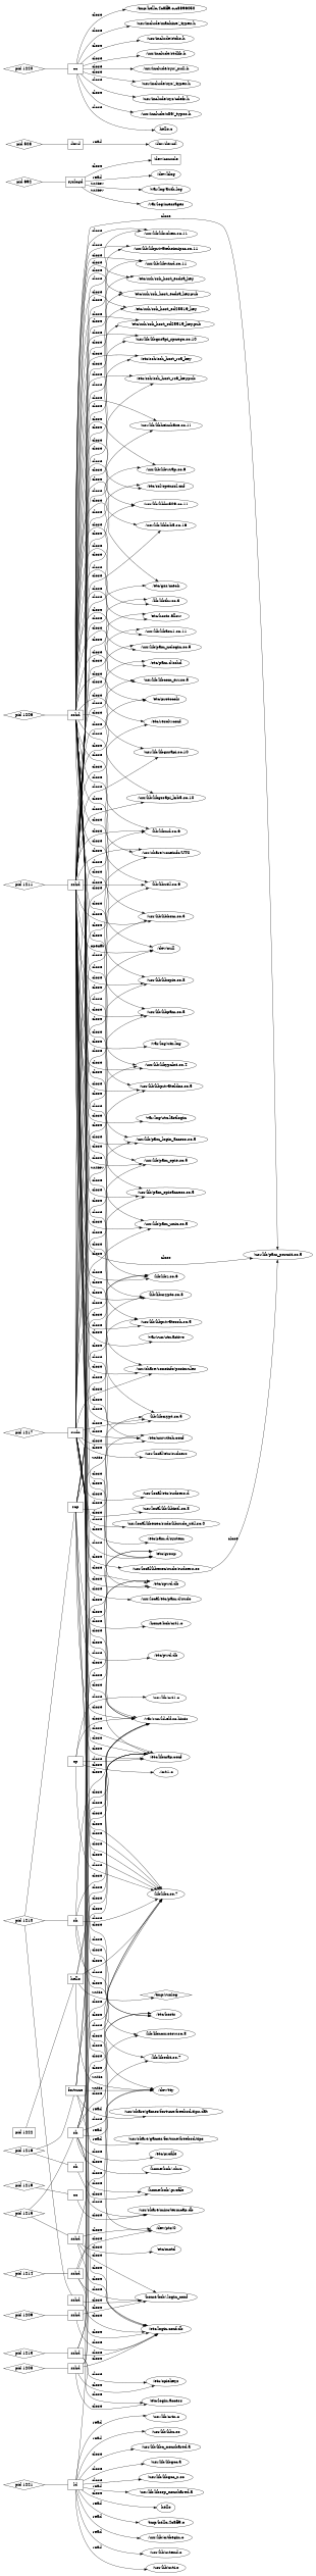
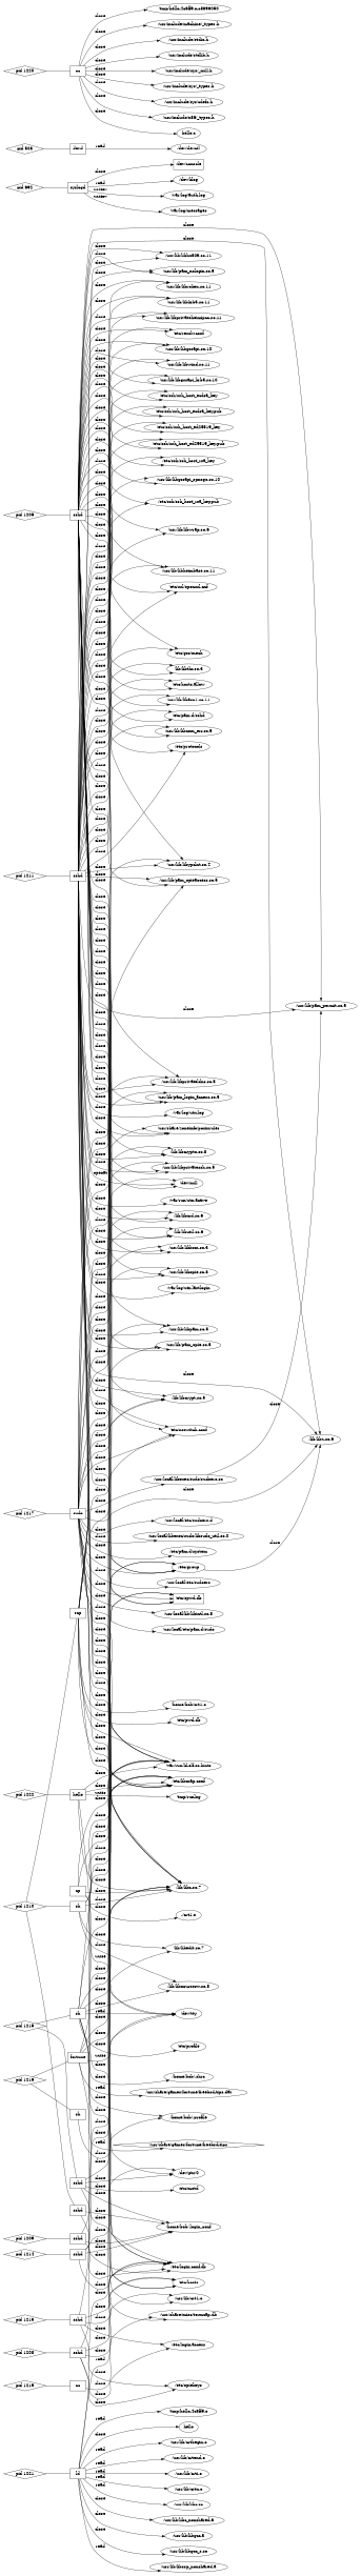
  strict digraph {
    rankdir=LR
    n1 [label="./crt1.o"]
    n2 [label="/dev/console" shape=box]
    n3 [label="/dev/devctl"]
    n4 [label="/dev/klog"]
    n5 [label="/dev/null"]
    n6 [label="/dev/pts/0"]
    n7 [label="/dev/tty"]
    n8 [label="/etc/group"]
    n9 [label="/etc/gss/mech"]
    n10 [label="/etc/hosts"]
    n11 [label="/etc/hosts.allow"]
    n12 [label="/etc/libmap.conf"]
    n13 [label="/etc/login.access"]
    n14 [label="/etc/login.conf.db"]
    n15 [label="/etc/motd"]
    n16 [label="/etc/nsswitch.conf"]
    n17 [label="/etc/opiekeys"]
    n18 [label="/etc/pam.d/sshd"]
    n19 [label="/etc/pam.d/system"]
    n20 [label="/etc/profile"]
    n21 [label="/etc/protocols"]
    n22 [label="/etc/pwd.db"]
    n23 [label="/etc/resolv.conf"]
-   n24 [label="/etc/spwd.db"]
+   n24 [label="/etc/spwd.db" shape=box]
    n25 [label="/etc/ssh/ssh_host_ecdsa_key"]
    n26 [label="/etc/ssh/ssh_host_ecdsa_key.pub"]
    n27 [label="/etc/ssh/ssh_host_ed25519_key"]
    n28 [label="/etc/ssh/ssh_host_ed25519_key.pub"]
    n29 [label="/etc/ssh/ssh_host_rsa_key"]
    n30 [label="/etc/ssh/ssh_host_rsa_key.pub"]
    n31 [label="/etc/ssl/openssl.cnf"]
    n32 [label="/home/bob/.login_conf"]
    n33 [label="/home/bob/.profile"]
    n34 [label="/home/bob/.shrc"]
    n35 [label="/home/bob/crt1.o"]
    n36 [label="/lib/libc.so.7"]
    n37 [label="/lib/libcrypt.so.5"]
    n38 [label="/lib/libcrypto.so.8"]
    n39 [label="/lib/libedit.so.7"]
    n40 [label="/lib/libmd.so.6"]
    n41 [label="/lib/libncursesw.so.8"]
    n42 [label="/lib/libthr.so.3"]
    n43 [label="/lib/libutil.so.9"]
    n44 [label="/lib/libz.so.6"]
    n45 [label="/tmp/hello-4c8ff9.o"]
    n46 [label="/tmp/hello-4c8ff9.o-c8896050"]
-   n47 [label="/tmp/runlog" shape=diamond]
+   n47 [label="/tmp/runlog"]
    n48 [label="/usr/include/machine/_types.h"]
    n49 [label="/usr/include/stdio.h"]
    n50 [label="/usr/include/stdlib.h"]
    n51 [label="/usr/include/sys/_null.h"]
    n52 [label="/usr/include/sys/_types.h"]
    n53 [label="/usr/include/sys/cdefs.h"]
    n54 [label="/usr/include/x86/_types.h"]
    n55 [label="/usr/lib/crt1.o"]
    n56 [label="/usr/lib/crtbegin.o"]
    n57 [label="/usr/lib/crtend.o"]
    n58 [label="/usr/lib/crti.o"]
    n59 [label="/usr/lib/crtn.o"]
    n60 [label="/usr/lib/libasn1.so.11"]
    n61 [label="/usr/lib/libbsm.so.3"]
    n62 [label="/usr/lib/libc.so"]
    n63 [label="/usr/lib/libc_nonshared.a"]
    n64 [label="/usr/lib/libcom_err.so.5"]
    n65 [label="/usr/lib/libgcc.a"]
    n66 [label="/usr/lib/libgcc_s.so"]
    n67 [label="/usr/lib/libgssapi.so.10"]
    n68 [label="/usr/lib/libgssapi_krb5.so.10"]
    n69 [label="/usr/lib/libgssapi_spnego.so.10"]
    n70 [label="/usr/lib/libheimbase.so.11"]
    n71 [label="/usr/lib/libhx509.so.11"]
-   n72 [label="/usr/lib/libkrb5.so.16"]
+   n72 [label="/usr/lib/libkrb5.so.11"]
    n73 [label="/usr/lib/libopie.so.8"]
    n74 [label="/usr/lib/libpam.so.5"]
    n75 [label="/usr/lib/libprivateheimipcc.so.11"]
    n76 [label="/usr/lib/libprivateldns.so.5"]
    n77 [label="/usr/lib/libprivatessh.so.5"]
    n78 [label="/usr/lib/libroken.so.11"]
    n79 [label="/usr/lib/libssp_nonshared.a"]
    n80 [label="/usr/lib/libwind.so.11"]
    n81 [label="/usr/lib/libwrap.so.6"]
    n82 [label="/usr/lib/libypclnt.so.4"]
    n83 [label="/usr/lib/pam_login_access.so.5"]
    n84 [label="/usr/lib/pam_nologin.so.5"]
    n85 [label="/usr/lib/pam_opie.so.5"]
    n86 [label="/usr/lib/pam_opieaccess.so.5"]
    n87 [label="/usr/lib/pam_permit.so.5"]
-   n88 [label="/usr/lib/pam_unix.so.5"]
    n89 [label="/usr/local/etc/pam.d/sudo"]
    n90 [label="/usr/local/etc/sudoers"]
    n91 [label="/usr/local/etc/sudoers.d"]
    n92 [label="/usr/local/lib/libintl.so.8"]
    n93 [label="/usr/local/libexec/sudo/libsudo_util.so.0"]
    n94 [label="/usr/local/libexec/sudo/sudoers.so"]
-   n95 [label="/usr/share/games/fortune/freebsd-tips"]
+   n95 [label="/usr/share/games/fortune/freebsd-tips" shape=diamond]
    n96 [label="/usr/share/games/fortune/freebsd-tips.dat"]
    n97 [label="/usr/share/misc/termcap.db"]
-   n98 [label="/usr/share/zoneinfo/UTC"]
    n99 [label="/usr/share/zoneinfo/posixrules"]
    n100 [label="/var/log/auth.log"]
    n101 [label="/var/log/messages"]
    n102 [label="/var/log/utx.lastlogin"]
    n103 [label="/var/log/utx.log"]
    n104 [label="/var/run/ld-elf.so.hints"]
    n105 [label="/var/run/utx.active"]
    n106 [label=hello]
    n107 [label="hello.c"]
    n108 [label="pid 1206" shape=diamond]
    n109 [label=sshd shape=box]
    n110 [label="pid 692" shape=diamond]
    n111 [label=syslogd shape=box]
    n112 [label="pid 1208" shape=diamond]
    n113 [label=sshd shape=box]
    n114 [label="pid 1209" shape=diamond]
    n115 [label=sshd shape=box]
    n116 [label="pid 1210" shape=diamond]
    n117 [label=sshd shape=box]
    n118 [label=sh shape=box]
    n119 [label=scp shape=box]
    n120 [label="pid 1211" shape=diamond]
    n121 [label=sshd shape=box]
    n122 [label="pid 1213" shape=diamond]
    n123 [label=sshd shape=box]
    n124 [label="pid 1214" shape=diamond]
    n125 [label=sshd shape=box]
    n126 [label="pid 508" shape=diamond]
    n127 [label=devd shape=box]
    n128 [label="pid 1215" shape=diamond]
    n129 [label=sshd shape=box]
    n130 [label=sh shape=box]
    n131 [label="pid 1216" shape=diamond]
    n132 [label=sh shape=box]
    n133 [label=fortune shape=box]
    n134 [label="pid 1217" shape=diamond]
    n135 [label=sudo shape=box]
    n136 [label=cp shape=box]
    n137 [label="pid 1219" shape=diamond]
    n138 [label=cc shape=box]
    n139 [label="pid 1220" shape=diamond]
    n140 [label=cc shape=box]
    n141 [label="pid 1221" shape=diamond]
    n142 [label=ld shape=box]
-   n143 [label="pid 1222" shape=box]
+   n143 [label="pid 1222" shape=diamond]
    n144 [label=hello shape=box]
    n94 -> n87 [label=close]
    n108 -> n109 [dir=none minlen=2]
    n109 -> n5 [label=close]
    n109 -> n8 [label=close]
    n109 -> n9 [label=close]
    n109 -> n10 [label=close]
    n109 -> n11 [label=close]
    n109 -> n12 [label=close]
    n109 -> n14 [label=close]
    n109 -> n16 [label=close]
    n109 -> n18 [label=close]
    n109 -> n21 [label=close]
    n109 -> n23 [label=close]
    n109 -> n24 [label=close]
    n109 -> n25 [label=close]
    n109 -> n26 [label=close]
    n109 -> n27 [label=close]
    n109 -> n28 [label=close]
    n109 -> n29 [label=close]
    n109 -> n30 [label=close]
    n109 -> n31 [label=close]
    n109 -> n36 [label=close]
    n109 -> n37 [label=close]
    n109 -> n38 [label=close]
    n109 -> n40 [label=close]
    n109 -> n42 [label=close]
    n109 -> n43 [label=close]
    n109 -> n44 [label=close]
    n109 -> n60 [label=close]
    n109 -> n61 [label=close]
    n109 -> n64 [label=close]
    n109 -> n67 [label=close]
    n109 -> n68 [label=close]
    n109 -> n69 [label=close]
    n109 -> n70 [label=close]
    n109 -> n71 [label=close]
    n109 -> n72 [label=close]
    n109 -> n73 [label=close]
    n109 -> n74 [label=close]
    n109 -> n75 [label=close]
    n109 -> n76 [label=close]
    n109 -> n77 [label=close]
    n109 -> n78 [label=close]
    n109 -> n80 [label=close]
    n109 -> n81 [label=close]
    n109 -> n82 [label=close]
    n109 -> n83 [label=close]
    n109 -> n84 [label=close]
    n109 -> n85 [label=close]
    n109 -> n86 [label=close]
    n109 -> n87 [label=close]
-   n109 -> n88 [label=close]
-   n109 -> n98 [label=close]
    n109 -> n99 [label=close]
    n109 -> n104 [label=close]
    n110 -> n111 [dir=none minlen=2]
    n111 -> n2 [label=close]
    n111 -> n4 [label=read]
    n111 -> n100 [label=writev]
    n111 -> n101 [label=writev]
    n112 -> n113 [dir=none minlen=2]
    n113 -> n10 [label=close]
    n113 -> n13 [label=close]
    n113 -> n14 [label=close]
    n113 -> n17 [label=close]
    n113 -> n24 [label=close]
    n114 -> n115 [dir=none minlen=2]
    n115 -> n8 [label=close]
    n115 -> n14 [label=close]
    n115 -> n32 [label=close]
    n116 -> n117 [dir=none minlen=2]
    n116 -> n118 [dir=none minlen=2]
    n116 -> n119 [dir=none minlen=2]
    n117 -> n14 [label=close]
    n117 -> n32 [label=close]
    n118 -> n12 [label=close]
    n118 -> n36 [label=close]
    n118 -> n39 [label=close]
    n118 -> n41 [label=close]
    n118 -> n104 [label=close]
    n119 -> n5 [label=close]
    n119 -> n12 [label=close]
    n119 -> n16 [label=close]
    n119 -> n22 [label=close]
    n119 -> n35 [label=close]
    n119 -> n36 [label=close]
-   n119 -> n37 [label=write]
+   n119 -> n37 [label=close]
    n119 -> n38 [label=close]
-   n119 -> n44 [label=close]
+   n8 -> n44 [label=close]
    n119 -> n76 [label=close]
    n119 -> n77 [label=close]
    n119 -> n104 [label=close]
    n120 -> n121 [dir=none minlen=2]
    n121 -> n5 [label=openat]
    n121 -> n6 [label=close]
    n121 -> n8 [label=close]
    n121 -> n9 [label=close]
    n121 -> n10 [label=close]
    n121 -> n11 [label=close]
    n121 -> n12 [label=close]
    n121 -> n14 [label=close]
    n121 -> n16 [label=close]
    n121 -> n18 [label=close]
    n121 -> n21 [label=close]
    n121 -> n23 [label=close]
    n121 -> n24 [label=close]
    n121 -> n25 [label=close]
    n121 -> n26 [label=close]
    n121 -> n27 [label=close]
    n121 -> n28 [label=close]
    n121 -> n29 [label=close]
    n121 -> n30 [label=close]
    n121 -> n31 [label=close]
    n121 -> n36 [label=close]
    n121 -> n37 [label=close]
    n121 -> n38 [label=close]
    n121 -> n40 [label=close]
    n121 -> n42 [label=close]
    n121 -> n43 [label=close]
    n121 -> n44 [label=close]
    n121 -> n60 [label=close]
    n121 -> n61 [label=close]
    n121 -> n64 [label=close]
    n121 -> n67 [label=close]
    n121 -> n68 [label=close]
    n121 -> n69 [label=close]
    n121 -> n70 [label=close]
    n121 -> n71 [label=close]
    n121 -> n72 [label=close]
    n121 -> n73 [label=close]
    n121 -> n74 [label=close]
    n121 -> n75 [label=close]
    n121 -> n76 [label=close]
    n121 -> n77 [label=close]
    n121 -> n78 [label=close]
    n121 -> n80 [label=close]
    n121 -> n81 [label=close]
    n121 -> n82 [label=close]
    n121 -> n83 [label=close]
    n121 -> n84 [label=close]
    n121 -> n85 [label=close]
    n121 -> n86 [label=close]
    n121 -> n87 [label=close]
-   n121 -> n88 [label=close]
-   n121 -> n98 [label=close]
    n121 -> n99 [label=close]
    n121 -> n102 [label=close]
    n121 -> n103 [label=close]
    n121 -> n104 [label=close]
    n121 -> n105 [label=close]
    n122 -> n123 [dir=none minlen=2]
    n123 -> n10 [label=close]
    n123 -> n13 [label=close]
    n123 -> n14 [label=close]
    n123 -> n17 [label=close]
    n123 -> n24 [label=close]
    n124 -> n125 [dir=none minlen=2]
    n125 -> n6 [label=close]
    n125 -> n8 [label=close]
    n125 -> n14 [label=close]
    n125 -> n32 [label=close]
    n126 -> n127 [dir=none minlen=2]
    n127 -> n3 [label=read]
    n128 -> n129 [dir=none minlen=2]
    n128 -> n130 [dir=none minlen=2]
    n129 -> n6 [label=close]
    n129 -> n7 [label=close]
    n129 -> n14 [label=close]
    n129 -> n15 [label=close]
    n129 -> n32 [label=close]
    n130 -> n7 [label=read]
    n130 -> n12 [label=close]
    n130 -> n20 [label=close]
    n130 -> n33 [label=close]
    n130 -> n34 [label=close]
    n130 -> n36 [label=close]
    n130 -> n39 [label=close]
    n130 -> n41 [label=close]
    n130 -> n97 [label=close]
    n130 -> n104 [label=close]
    n131 -> n132 [dir=none minlen=2]
    n131 -> n133 [dir=none minlen=2]
    n132 -> n33 [label=close]
    n133 -> n7 [label=write]
    n133 -> n12 [label=close]
    n133 -> n36 [label=close]
    n133 -> n95 [label=read]
    n133 -> n96 [label=read]
    n133 -> n104 [label=close]
    n134 -> n135 [dir=none minlen=2]
    n135 -> n7 [label=close]
    n135 -> n8 [label=close]
    n135 -> n12 [label=close]
    n135 -> n16 [label=close]
    n135 -> n19 [label=close]
    n135 -> n24 [label=close]
    n135 -> n36 [label=close]
    n135 -> n37 [label=close]
    n135 -> n40 [label=close]
    n135 -> n43 [label=close]
    n135 -> n44 [label=close]
    n135 -> n61 [label=close]
    n135 -> n73 [label=close]
    n135 -> n74 [label=close]
    n135 -> n82 [label=close]
-   n135 -> n83 [label=writev]
+   n135 -> n83 [label=close]
    n135 -> n85 [label=close]
    n135 -> n86 [label=close]
-   n135 -> n88 [label=close]
    n135 -> n89 [label=close]
    n135 -> n90 [label=close]
    n135 -> n91 [label=close]
    n135 -> n92 [label=close]
    n135 -> n93 [label=close]
    n135 -> n94 [label=close]
-   n135 -> n98 [label=close]
    n135 -> n99 [label=close]
    n135 -> n104 [label=close]
    n136 -> n1 [label=close]
    n136 -> n12 [label=close]
    n136 -> n36 [label=close]
    n136 -> n55 [label=close]
    n136 -> n104 [label=close]
    n137 -> n138 [dir=none minlen=2]
    n138 -> n97 [label=close]
    n139 -> n140 [dir=none minlen=2]
    n140 -> n46 [label=close]
    n140 -> n48 [label=close]
    n140 -> n49 [label=close]
    n140 -> n50 [label=close]
    n140 -> n51 [label=close]
    n140 -> n52 [label=close]
    n140 -> n53 [label=close]
    n140 -> n54 [label=close]
    n140 -> n107 [label=close]
    n141 -> n142 [dir=none minlen=2]
    n142 -> n36 [label=close]
    n142 -> n45 [label=read]
+   n142 -> n55 [label=read]
    n142 -> n56 [label=read]
    n142 -> n57 [label=read]
    n142 -> n58 [label=read]
    n142 -> n59 [label=read]
    n142 -> n62 [label=read]
    n142 -> n63 [label=close]
    n142 -> n65 [label=close]
    n142 -> n66 [label=close]
    n142 -> n79 [label=read]
    n142 -> n106 [label=close]
    n143 -> n144 [dir=none minlen=2]
    n144 -> n7 [label=write]
    n144 -> n12 [label=close]
    n144 -> n36 [label=close]
    n144 -> n47 [label=write]
    n144 -> n104 [label=close]
  }
